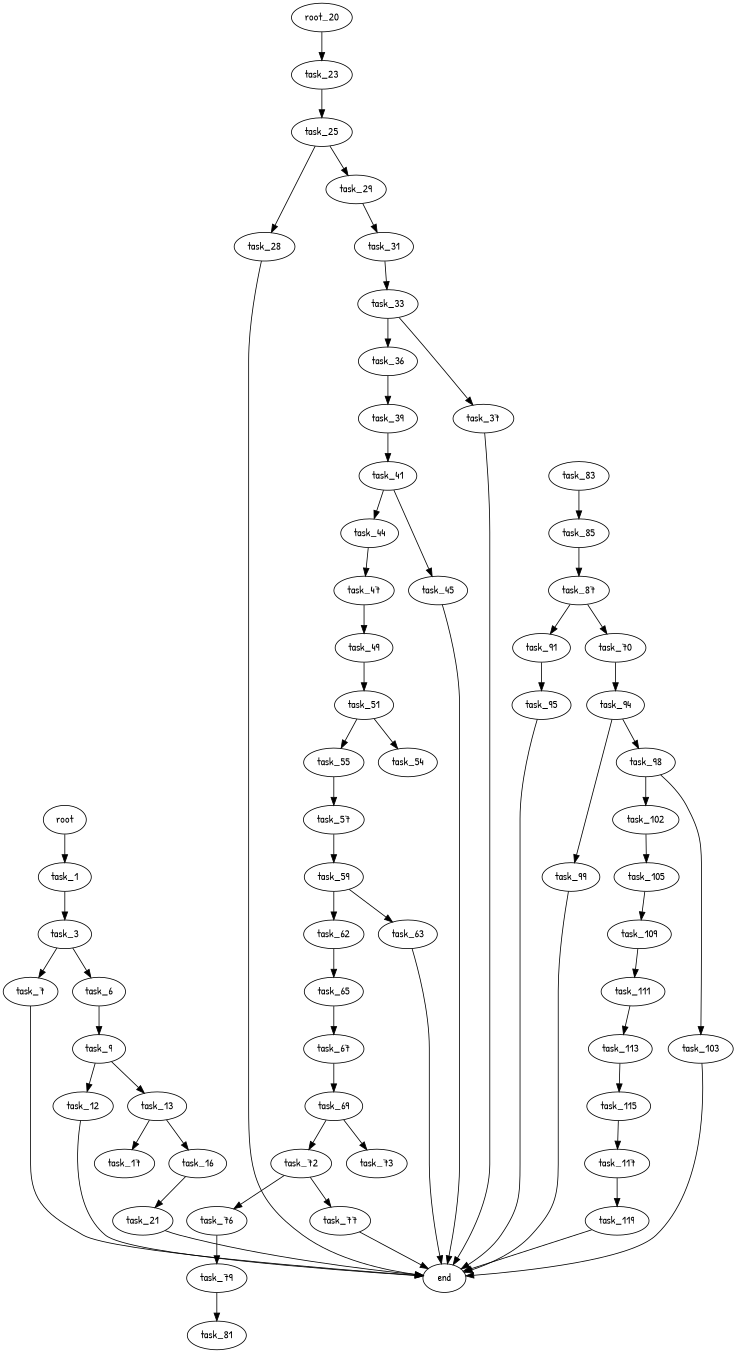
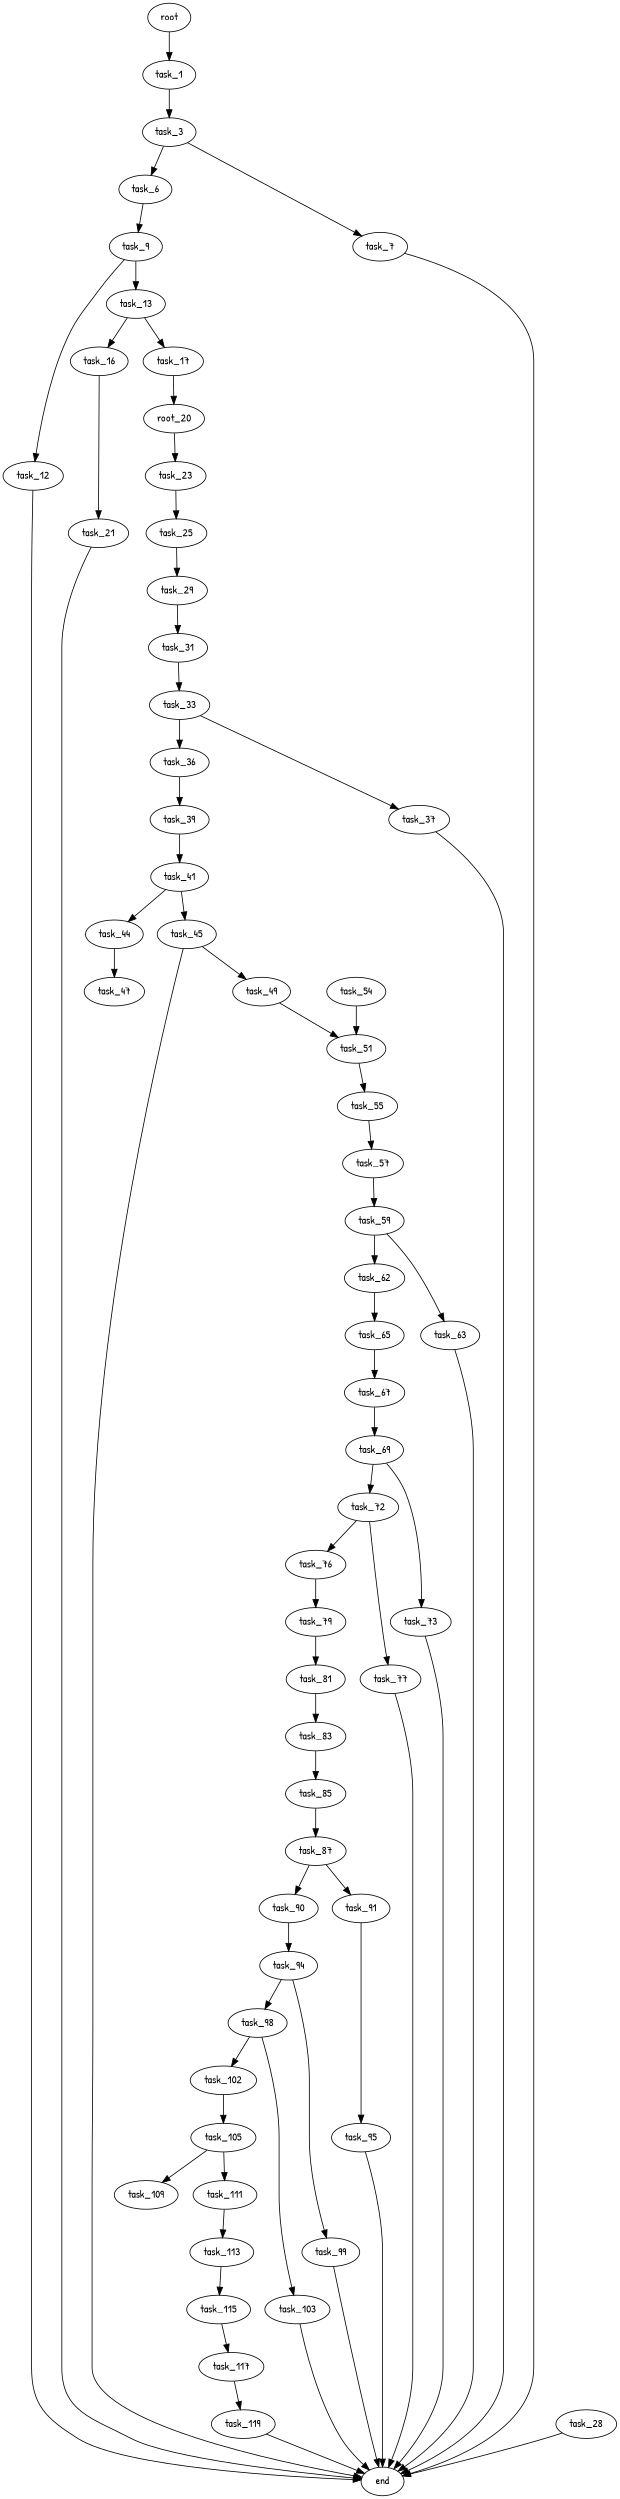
  digraph {
    fontname="Patrick Hand"
    node [fontname="Patrick Hand"]
    edge [fontname="Patrick Hand"]
    root
    task_1
    task_3
    task_6
    task_7
    task_9
    end
    task_12
    task_13
    task_16
    task_17
    task_21
    n13 [label=root_20]
    task_23
    task_25
    task_28
    task_29
    task_31
    task_33
    task_36
    task_37
    task_39
    task_41
    task_44
    task_45
    task_47
    task_49
    task_51
    task_54
    task_55
    task_57
    task_59
    task_62
    task_63
    task_65
    task_67
    task_69
    task_72
    task_73
    task_76
    task_77
    task_79
    task_81
    task_83
    task_85
    task_87
-   task_90 [label=task_70]
+   task_90
    task_91
    task_94
    task_95
    task_98
    task_99
    task_102
    task_103
    task_105
    task_109
    task_111
    task_113
    task_115
    task_117
    task_119
    root -> task_1
    task_1 -> task_3
    task_3 -> task_6
    task_3 -> task_7
    task_6 -> task_9
    task_7 -> end
    task_9 -> task_12
    task_9 -> task_13
    task_12 -> end
    task_13 -> task_16
    task_13 -> task_17
    task_16 -> task_21
+   task_17 -> n13
    task_21 -> end
    n13 -> task_23
    task_23 -> task_25
-   task_25 -> task_28
    task_25 -> task_29
    task_28 -> end
    task_29 -> task_31
    task_31 -> task_33
    task_33 -> task_36
    task_33 -> task_37
    task_36 -> task_39
    task_37 -> end
    task_39 -> task_41
    task_41 -> task_44
    task_41 -> task_45
    task_44 -> task_47
    task_45 -> end
-   task_47 -> task_49
+   task_45 -> task_49
    task_49 -> task_51
-   task_51 -> task_54
+   task_54 -> task_51
    task_51 -> task_55
    task_55 -> task_57
    task_57 -> task_59
    task_59 -> task_62
    task_59 -> task_63
    task_62 -> task_65
    task_63 -> end
    task_65 -> task_67
    task_67 -> task_69
    task_69 -> task_72
    task_69 -> task_73
    task_72 -> task_76
    task_72 -> task_77
+   task_73 -> end
    task_76 -> task_79
    task_77 -> end
    task_79 -> task_81
+   task_81 -> task_83
    task_83 -> task_85
    task_85 -> task_87
    task_87 -> task_90
    task_87 -> task_91
    task_90 -> task_94
    task_91 -> task_95
    task_94 -> task_98
    task_94 -> task_99
    task_95 -> end
    task_98 -> task_102
    task_98 -> task_103
    task_99 -> end
    task_102 -> task_105
    task_103 -> end
    task_105 -> task_109
-   task_109 -> task_111
+   task_105 -> task_111
    task_111 -> task_113
    task_113 -> task_115
    task_115 -> task_117
    task_117 -> task_119
    task_119 -> end
  }
